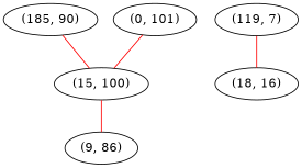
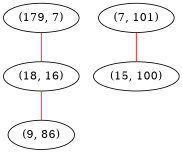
  graph {
    edge [color=red weight=1]
    n1 [label="(9, 86)"]
-   "(179, 7)" [label="(119, 7)"]
+   "(179, 7)"
    "(18, 16)"
-   "(185, 90)"
    "(15, 100)"
-   "(7, 101)" [label="(0, 101)"]
+   "(7, 101)"
    "(179, 7)" -- "(18, 16)"
-   "(15, 100)" -- n1
-   "(185, 90)" -- "(15, 100)"
+   "(18, 16)" -- n1
    "(7, 101)" -- "(15, 100)"
  }
